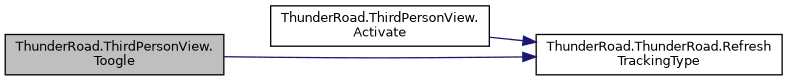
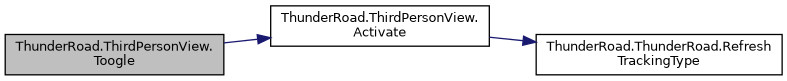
  digraph {
    rankdir=LR
    node [color=black fillcolor=white fontname=Helvetica fontsize=10 shape=record style=filled]
    edge [color=midnightblue fontname=Helvetica fontsize=10 labelfontname=Helvetica labelfontsize=10 style=solid]
    n1 [fillcolor=grey75 fontcolor=black height=0.2 label="ThunderRoad.ThirdPersonView.\lToogle" width=0.4]
    n2 [height=0.2 label="ThunderRoad.ThirdPersonView.\lActivate" width=0.4]
    n3 [height=0.2 label="ThunderRoad.ThunderRoad.Refresh\lTrackingType" width=0.4]
-   n1 -> n3
+   n1 -> n2
    n2 -> n3
  }
